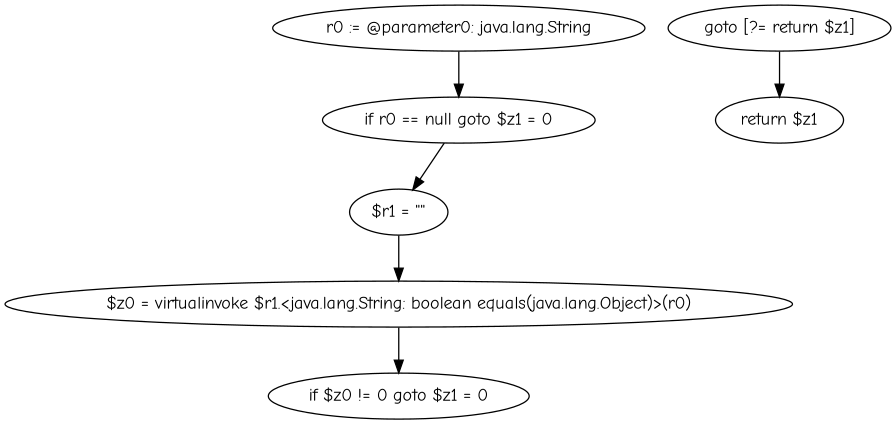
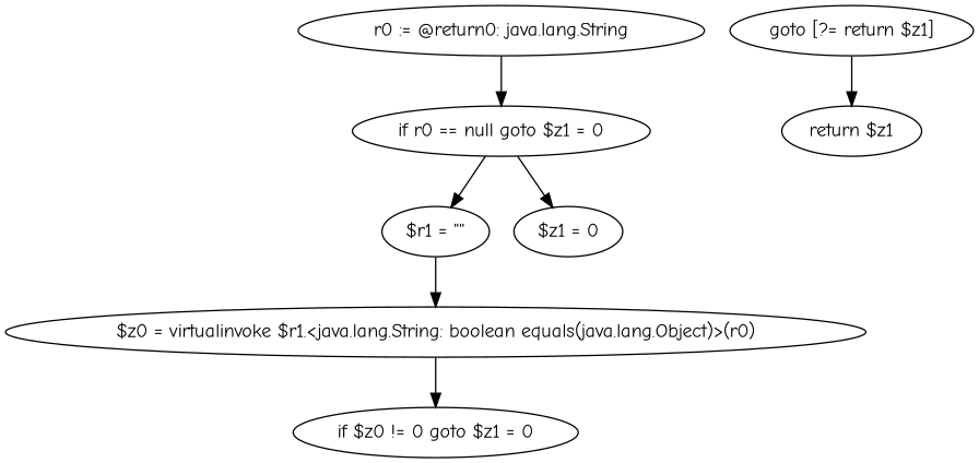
  digraph {
    fontname="Comic Neue"
    node [fontname="Comic Neue"]
    edge [fontname="Comic Neue"]
-   "r0 := @parameter0: java.lang.String"
+   "r0 := @parameter0: java.lang.String" [label="r0 := @return0: java.lang.String"]
    "if r0 == null goto $z1 = 0"
    "$r1 = \"\""
+   "$z1 = 0"
    "$z0 = virtualinvoke $r1.<java.lang.String: boolean equals(java.lang.Object)>(r0)"
    "if $z0 != 0 goto $z1 = 0"
    "goto [?= return $z1]"
    "return $z1"
    "r0 := @parameter0: java.lang.String" -> "if r0 == null goto $z1 = 0"
    "if r0 == null goto $z1 = 0" -> "$r1 = \"\""
+   "if r0 == null goto $z1 = 0" -> "$z1 = 0"
    "$r1 = \"\"" -> "$z0 = virtualinvoke $r1.<java.lang.String: boolean equals(java.lang.Object)>(r0)"
    "$z0 = virtualinvoke $r1.<java.lang.String: boolean equals(java.lang.Object)>(r0)" -> "if $z0 != 0 goto $z1 = 0"
    "goto [?= return $z1]" -> "return $z1"
  }
